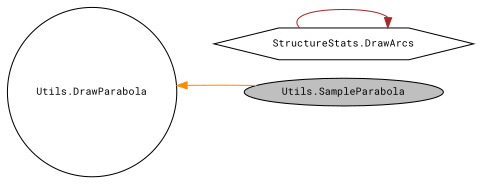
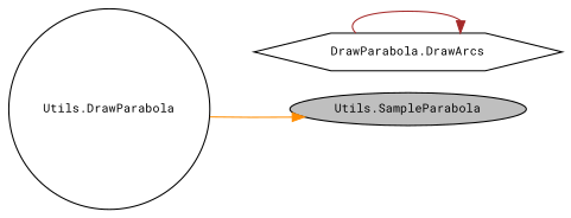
  digraph {
    fontname="Roboto Mono"
    rankdir=RL
    node [color=black fillcolor=white fontname="Roboto Mono" fontsize=10 style=filled]
    edge [dir=back fontname="Roboto Mono" fontsize=10 labelfontname=Helvetica labelfontsize=10 style=solid]
    n1 [fillcolor=grey75 fontcolor=black height=0.2 label="Utils.SampleParabola" shape=ellipse width=0.4]
    n2 [height=0.2 label="Utils.DrawParabola" shape=circle width=0.4]
-   n3 [height=0.2 label="StructureStats.DrawArcs" shape=hexagon width=0.4]
-   n2 -> n1 [color=darkorange]
+   n3 [height=0.2 label="DrawParabola.DrawArcs" shape=hexagon width=0.4]
+   n1 -> n2 [color=darkorange]
    n3 -> n3 [color=brown]
  }
